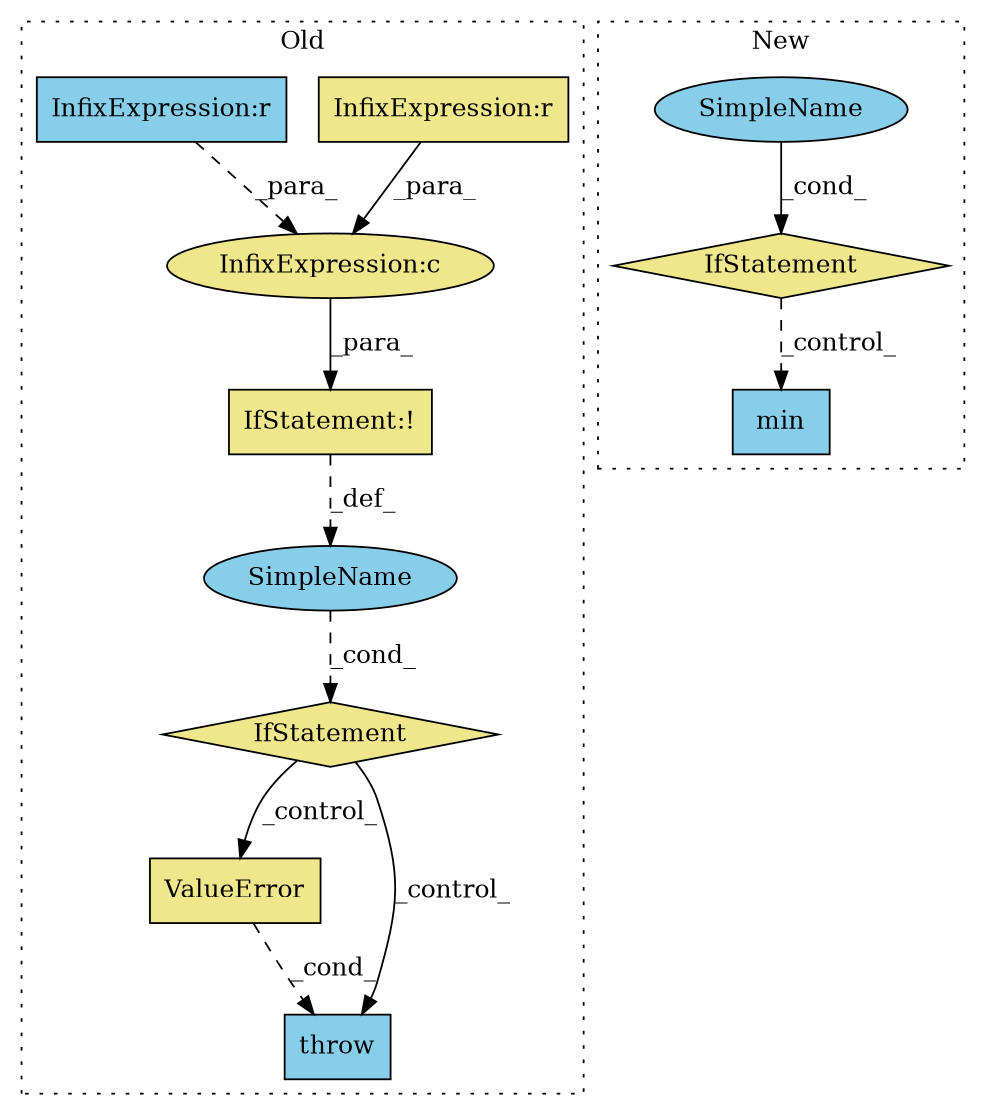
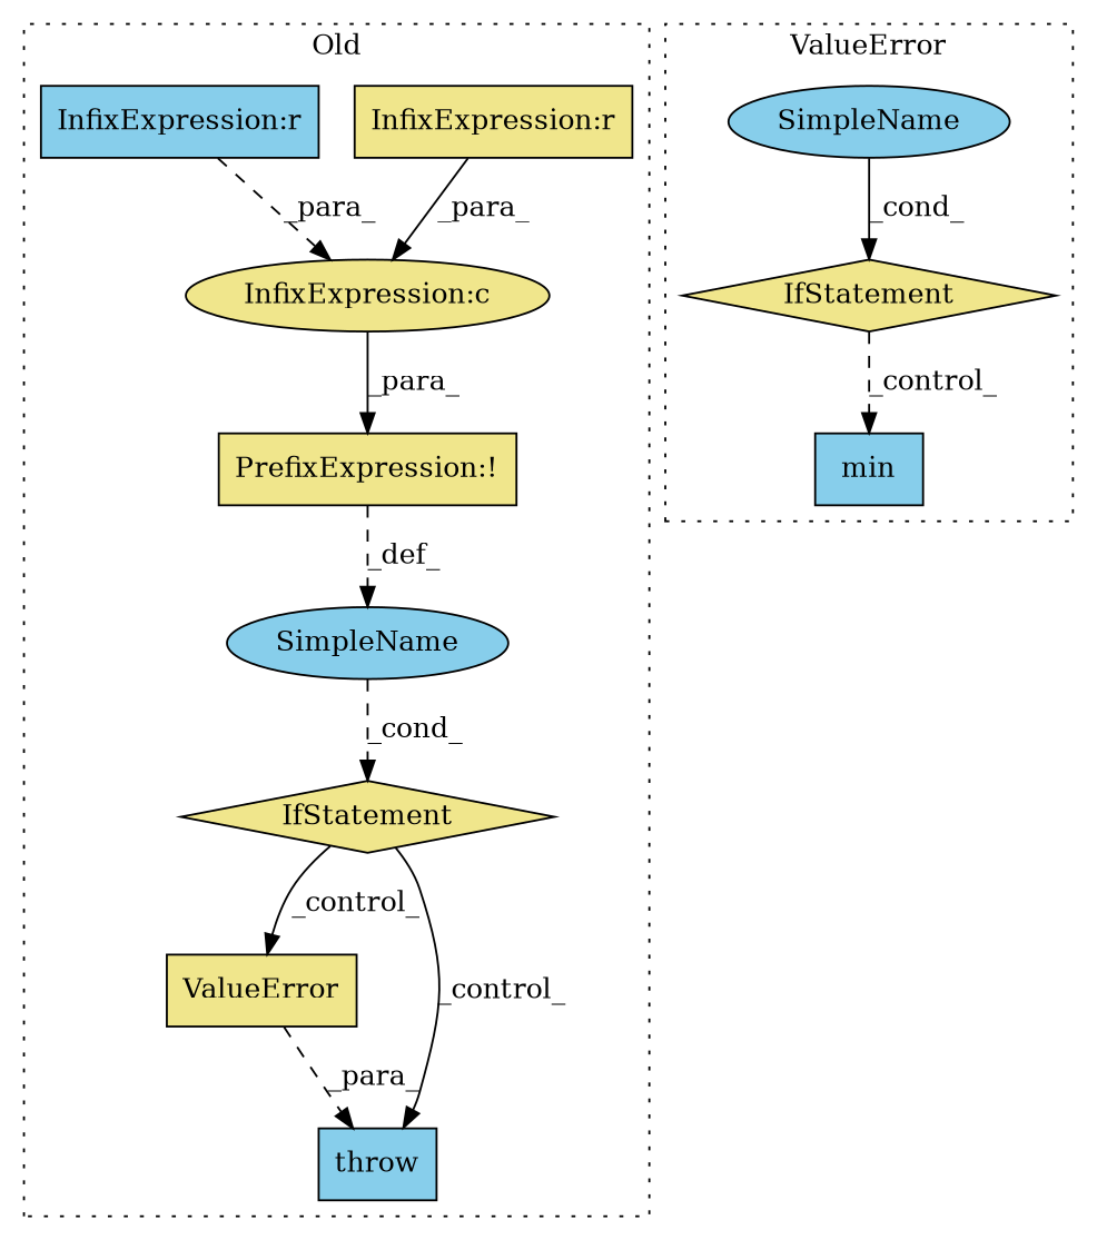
  digraph {
    node [a=27 fillcolor=khaki l=4 shape=box style=filled]
    edge [style=dashed]
    n1 [a=32 l="11,2" label=ValueError s="22272,22430"]
    n2 [a=53 fillcolor=skyblue l=6 label=throw s=22266]
    n3 [a=25 l="4,2" label=IfStatement s="22123,22256" shape=diamond]
    n4 [a=42 fillcolor=skyblue label=SimpleName shape=ellipse l=""]
    n5 [label="InfixExpression:c" s=22187 shape=ellipse]
    n6 [label="InfixExpression:r" s=22164]
-   n7 [a=38 l=1 label="IfStatement:!" s=22127]
+   n7 [a=38 l=1 label="PrefixExpression:!" s=22127]
    n8 [fillcolor=skyblue label="InfixExpression:r" s=22210]
    n9 [a=32 fillcolor=skyblue l="4,1" label=min s="22296,22346"]
    n10 [a=25 l="4,2" label=IfStatement s="22106,22127" shape=diamond]
    n11 [a=42 fillcolor=skyblue label=SimpleName shape=ellipse l=""]
    subgraph cluster_1 {
      label=Old
      style=dotted
      n1
      n2
      n3
      n4
      n5
      n6
      n7
      n8
    }
    subgraph cluster_2 {
-     label=New
+     label=ValueError
      style=dotted
      n9
      n10
      n11
    }
-   n1 -> n2 [label=_cond_]
+   n1 -> n2 [label=_para_]
    n3 -> n1 [label=_control_ style=solid]
    n3 -> n2 [label=_control_ style=solid]
    n4 -> n3 [label=_cond_]
    n5 -> n7 [label=_para_ style=solid]
    n6 -> n5 [label=_para_ style=solid]
    n7 -> n4 [label=_def_]
    n8 -> n5 [label=_para_]
    n10 -> n9 [label=_control_]
    n11 -> n10 [label=_cond_ style=solid]
  }
